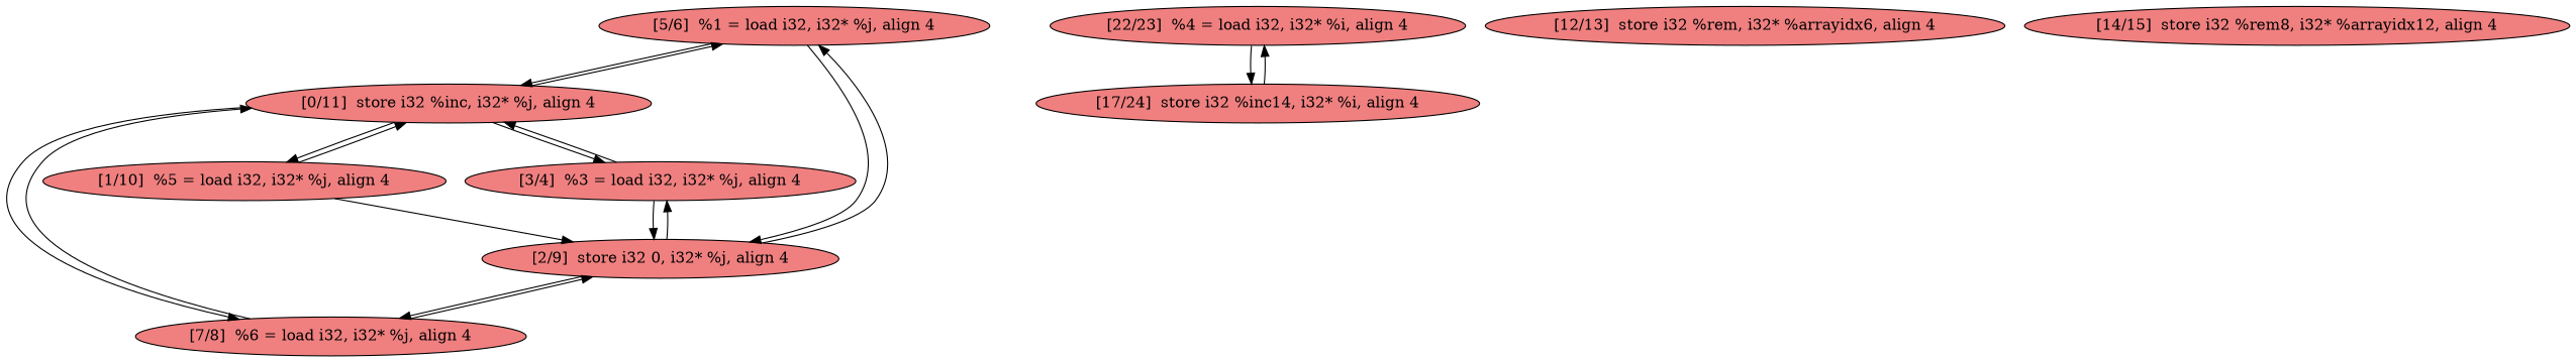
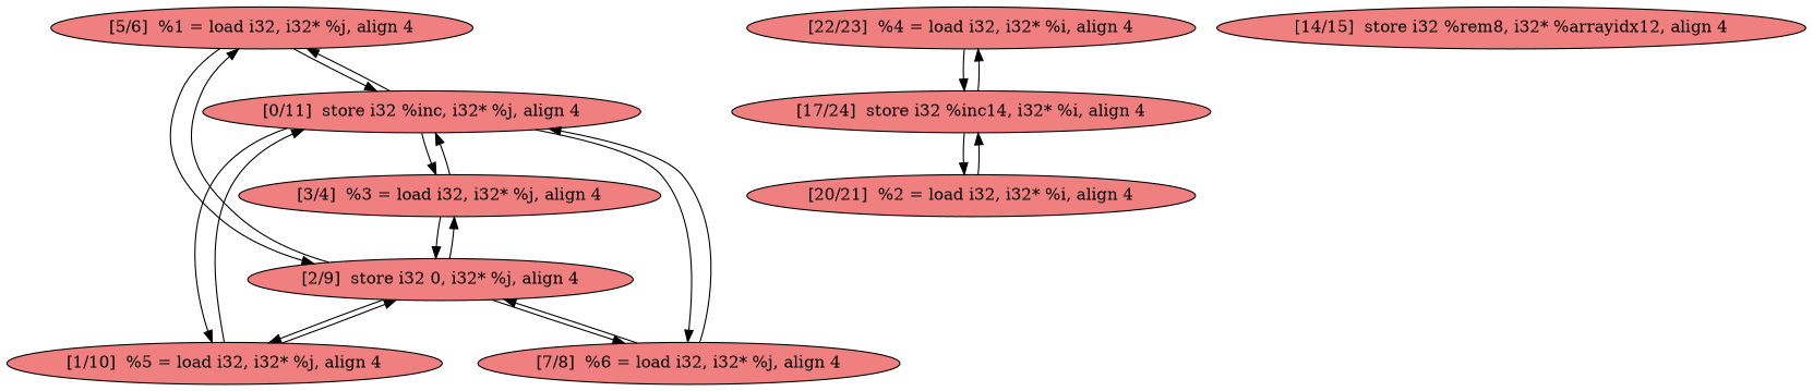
  digraph {
    node [fillcolor=lightcoral shape=ellipse style=filled]
    n1 [label="[5/6]  %1 = load i32, i32* %j, align 4"]
    n2 [label="[0/11]  store i32 %inc, i32* %j, align 4"]
    n3 [label="[2/9]  store i32 0, i32* %j, align 4"]
    n4 [label="[7/8]  %6 = load i32, i32* %j, align 4"]
    n5 [label="[1/10]  %5 = load i32, i32* %j, align 4"]
    n6 [label="[3/4]  %3 = load i32, i32* %j, align 4"]
    n7 [label="[22/23]  %4 = load i32, i32* %i, align 4"]
    n8 [label="[17/24]  store i32 %inc14, i32* %i, align 4"]
-   n10 [label="[12/13]  store i32 %rem, i32* %arrayidx6, align 4"]
+   n9 [label="[20/21]  %2 = load i32, i32* %i, align 4"]
    n11 [label="[14/15]  store i32 %rem8, i32* %arrayidx12, align 4"]
    n1 -> n2
    n1 -> n3
    n2 -> n1
    n2 -> n4
    n2 -> n5
    n2 -> n6
    n3 -> n1
    n3 -> n4
+   n3 -> n5
    n3 -> n6
    n4 -> n2
    n4 -> n3
    n5 -> n2
    n5 -> n3
    n6 -> n2
    n6 -> n3
    n7 -> n8
    n8 -> n7
+   n8 -> n9
+   n9 -> n8
  }
